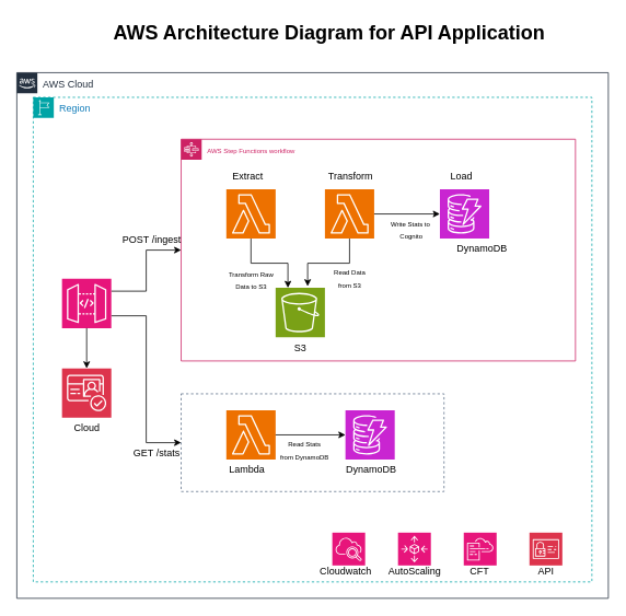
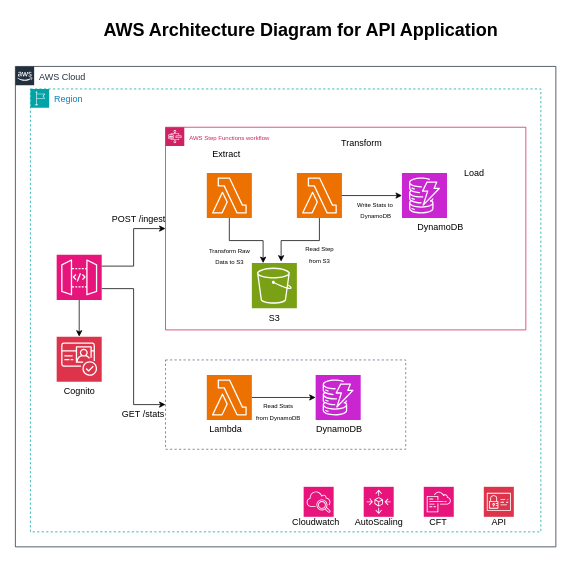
  <mxCell id="0" />
  <mxCell id="1" parent="0" />
  <mxCell id="2" style="edgeStyle=orthogonalEdgeStyle;rounded=0;orthogonalLoop=1;jettySize=auto;html=1;exitX=1;exitY=0.25;exitDx=0;exitDy=0;exitPerimeter=0;" edge="1" parent="1" source="4" target="26"><mxGeometry relative="1" as="geometry" /></mxCell>
  <mxCell id="3" style="edgeStyle=orthogonalEdgeStyle;rounded=0;orthogonalLoop=1;jettySize=auto;html=1;exitX=1;exitY=0.75;exitDx=0;exitDy=0;exitPerimeter=0;entryX=0;entryY=0.5;entryDx=0;entryDy=0;" edge="1" parent="1" source="4" target="27"><mxGeometry relative="1" as="geometry" /></mxCell>
  <mxCell id="4" value="" style="sketch=0;points=[[0,0,0],[0.25,0,0],[0.5,0,0],[0.75,0,0],[1,0,0],[0,1,0],[0.25,1,0],[0.5,1,0],[0.75,1,0],[1,1,0],[0,0.25,0],[0,0.5,0],[0,0.75,0],[1,0.25,0],[1,0.5,0],[1,0.75,0]];outlineConnect=0;fontColor=#232F3E;fillColor=#E7157B;strokeColor=#ffffff;dashed=0;verticalLabelPosition=bottom;verticalAlign=top;align=center;html=1;fontSize=12;fontStyle=0;aspect=fixed;shape=mxgraph.aws4.resourceIcon;resIcon=mxgraph.aws4.api_gateway;" vertex="1" parent="1"><mxGeometry x="75" y="339" width="60" height="60" as="geometry" /></mxCell>
  <mxCell id="5" value="" style="sketch=0;points=[[0,0,0],[0.25,0,0],[0.5,0,0],[0.75,0,0],[1,0,0],[0,1,0],[0.25,1,0],[0.5,1,0],[0.75,1,0],[1,1,0],[0,0.25,0],[0,0.5,0],[0,0.75,0],[1,0.25,0],[1,0.5,0],[1,0.75,0]];outlineConnect=0;fontColor=#232F3E;fillColor=#ED7100;strokeColor=#ffffff;dashed=0;verticalLabelPosition=bottom;verticalAlign=top;align=center;html=1;fontSize=12;fontStyle=0;aspect=fixed;shape=mxgraph.aws4.resourceIcon;resIcon=mxgraph.aws4.lambda;" vertex="1" parent="1"><mxGeometry x="275" y="230" width="60" height="60" as="geometry" /></mxCell>
  <mxCell id="6" value="" style="sketch=0;points=[[0,0,0],[0.25,0,0],[0.5,0,0],[0.75,0,0],[1,0,0],[0,1,0],[0.25,1,0],[0.5,1,0],[0.75,1,0],[1,1,0],[0,0.25,0],[0,0.5,0],[0,0.75,0],[1,0.25,0],[1,0.5,0],[1,0.75,0]];outlineConnect=0;fontColor=#232F3E;fillColor=#ED7100;strokeColor=#ffffff;dashed=0;verticalLabelPosition=bottom;verticalAlign=top;align=center;html=1;fontSize=12;fontStyle=0;aspect=fixed;shape=mxgraph.aws4.resourceIcon;resIcon=mxgraph.aws4.lambda;" vertex="1" parent="1"><mxGeometry x="395" y="230" width="60" height="60" as="geometry" /></mxCell>
  <mxCell id="7" value="" style="sketch=0;points=[[0,0,0],[0.25,0,0],[0.5,0,0],[0.75,0,0],[1,0,0],[0,1,0],[0.25,1,0],[0.5,1,0],[0.75,1,0],[1,1,0],[0,0.25,0],[0,0.5,0],[0,0.75,0],[1,0.25,0],[1,0.5,0],[1,0.75,0]];outlineConnect=0;fontColor=#232F3E;fillColor=#C925D1;strokeColor=#ffffff;dashed=0;verticalLabelPosition=bottom;verticalAlign=top;align=center;html=1;fontSize=12;fontStyle=0;aspect=fixed;shape=mxgraph.aws4.resourceIcon;resIcon=mxgraph.aws4.dynamodb;" vertex="1" parent="1"><mxGeometry x="535" y="230" width="60" height="60" as="geometry" /></mxCell>
  <mxCell id="8" value="" style="sketch=0;points=[[0,0,0],[0.25,0,0],[0.5,0,0],[0.75,0,0],[1,0,0],[0,1,0],[0.25,1,0],[0.5,1,0],[0.75,1,0],[1,1,0],[0,0.25,0],[0,0.5,0],[0,0.75,0],[1,0.25,0],[1,0.5,0],[1,0.75,0]];outlineConnect=0;fontColor=#232F3E;fillColor=#7AA116;strokeColor=#ffffff;dashed=0;verticalLabelPosition=bottom;verticalAlign=top;align=center;html=1;fontSize=12;fontStyle=0;aspect=fixed;shape=mxgraph.aws4.resourceIcon;resIcon=mxgraph.aws4.s3;" vertex="1" parent="1"><mxGeometry x="335" y="350" width="60" height="60" as="geometry" /></mxCell>
  <mxCell id="9" style="edgeStyle=orthogonalEdgeStyle;rounded=0;orthogonalLoop=1;jettySize=auto;html=1;exitX=0.5;exitY=1;exitDx=0;exitDy=0;exitPerimeter=0;entryX=0.25;entryY=0;entryDx=0;entryDy=0;entryPerimeter=0;" edge="1" parent="1" source="5" target="8"><mxGeometry relative="1" as="geometry" /></mxCell>
  <mxCell id="10" style="edgeStyle=orthogonalEdgeStyle;rounded=0;orthogonalLoop=1;jettySize=auto;html=1;exitX=0.5;exitY=1;exitDx=0;exitDy=0;exitPerimeter=0;entryX=0.65;entryY=-0.033;entryDx=0;entryDy=0;entryPerimeter=0;" edge="1" parent="1" source="6" target="8"><mxGeometry relative="1" as="geometry" /></mxCell>
  <mxCell id="11" style="edgeStyle=orthogonalEdgeStyle;rounded=0;orthogonalLoop=1;jettySize=auto;html=1;exitX=1;exitY=0.5;exitDx=0;exitDy=0;exitPerimeter=0;entryX=0;entryY=0.5;entryDx=0;entryDy=0;entryPerimeter=0;" edge="1" parent="1" source="6" target="7"><mxGeometry relative="1" as="geometry" /></mxCell>
  <mxCell id="12" value="&lt;font style=&quot;font-size: 8px;&quot;&gt;&lt;font style=&quot;&quot;&gt;Transform&amp;nbsp;&lt;/font&gt;&lt;span style=&quot;background-color: initial;&quot;&gt;Raw&lt;/span&gt;&lt;/font&gt;&lt;div&gt;&lt;font style=&quot;font-size: 8px;&quot;&gt;Data to S3&lt;/font&gt;&lt;/div&gt;" style="text;html=1;align=center;verticalAlign=middle;resizable=0;points=[];autosize=1;strokeColor=none;fillColor=none;" vertex="1" parent="1"><mxGeometry x="275" y="320" width="60" height="40" as="geometry" /></mxCell>
- <mxCell id="13" value="Extract" style="text;html=1;align=center;verticalAlign=middle;resizable=0;points=[];autosize=1;strokeColor=none;fillColor=none;" vertex="1" parent="1"><mxGeometry x="271" y="200" width="60" height="30" as="geometry" /></mxCell>
- <mxCell id="14" value="Transform" style="text;html=1;align=center;verticalAlign=middle;resizable=0;points=[];autosize=1;strokeColor=none;fillColor=none;" vertex="1" parent="1"><mxGeometry x="386" y="200" width="80" height="30" as="geometry" /></mxCell>
- <mxCell id="15" value="Load" style="text;html=1;align=center;verticalAlign=middle;resizable=0;points=[];autosize=1;strokeColor=none;fillColor=none;" vertex="1" parent="1"><mxGeometry x="536" y="200" width="50" height="30" as="geometry" /></mxCell>
+ <mxCell id="13" value="Extract" style="text;html=1;align=center;verticalAlign=middle;resizable=0;points=[];autosize=1;strokeColor=none;fillColor=none;" vertex="1" parent="1"><mxGeometry x="271" y="190" width="60" height="30" as="geometry" /></mxCell>
+ <mxCell id="14" value="Transform" style="text;html=1;align=center;verticalAlign=middle;resizable=0;points=[];autosize=1;strokeColor=none;fillColor=none;" vertex="1" parent="1"><mxGeometry x="441" y="175" width="80" height="30" as="geometry" /></mxCell>
+ <mxCell id="15" value="Load" style="text;html=1;align=center;verticalAlign=middle;resizable=0;points=[];autosize=1;strokeColor=none;fillColor=none;" vertex="1" parent="1"><mxGeometry x="606" y="215" width="50" height="30" as="geometry" /></mxCell>
  <mxCell id="16" value="DynamoDB" style="text;html=1;align=center;verticalAlign=middle;resizable=0;points=[];autosize=1;strokeColor=none;fillColor=none;" vertex="1" parent="1"><mxGeometry x="546" y="288" width="80" height="30" as="geometry" /></mxCell>
  <mxCell id="17" value="S3" style="text;html=1;align=center;verticalAlign=middle;resizable=0;points=[];autosize=1;strokeColor=none;fillColor=none;" vertex="1" parent="1"><mxGeometry x="345" y="408" width="40" height="30" as="geometry" /></mxCell>
- <mxCell id="18" value="&lt;font style=&quot;font-size: 8px;&quot;&gt;Read&amp;nbsp;&lt;/font&gt;&lt;span style=&quot;font-size: 8px; background-color: initial;&quot;&gt;Data&lt;/span&gt;&lt;div&gt;&lt;font style=&quot;font-size: 8px;&quot;&gt;from S3&lt;/font&gt;&lt;/div&gt;" style="text;html=1;align=center;verticalAlign=middle;resizable=0;points=[];autosize=1;strokeColor=none;fillColor=none;" vertex="1" parent="1"><mxGeometry x="395" y="318" width="60" height="40" as="geometry" /></mxCell>
- <mxCell id="19" value="&lt;font style=&quot;font-size: 8px;&quot;&gt;Write&amp;nbsp;&lt;/font&gt;&lt;font style=&quot;background-color: initial; font-size: 8px;&quot;&gt;Stats&amp;nbsp;&lt;/font&gt;&lt;span style=&quot;background-color: initial; font-size: 8px;&quot;&gt;to&amp;nbsp;&lt;/span&gt;&lt;div&gt;&lt;span style=&quot;font-size: 8px; background-color: initial;&quot;&gt;Cognito&lt;/span&gt;&lt;/div&gt;" style="text;html=1;align=center;verticalAlign=middle;resizable=0;points=[];autosize=1;strokeColor=none;fillColor=none;" vertex="1" parent="1"><mxGeometry x="465" y="259" width="70" height="40" as="geometry" /></mxCell>
+ <mxCell id="18" value="&lt;font style=&quot;font-size: 8px;&quot;&gt;Read&amp;nbsp;&lt;/font&gt;&lt;span style=&quot;font-size: 8px; background-color: initial;&quot;&gt;Step&lt;/span&gt;&lt;div&gt;&lt;font style=&quot;font-size: 8px;&quot;&gt;from S3&lt;/font&gt;&lt;/div&gt;" style="text;html=1;align=center;verticalAlign=middle;resizable=0;points=[];autosize=1;strokeColor=none;fillColor=none;" vertex="1" parent="1"><mxGeometry x="395" y="318" width="60" height="40" as="geometry" /></mxCell>
+ <mxCell id="19" value="&lt;font style=&quot;font-size: 8px;&quot;&gt;Write&amp;nbsp;&lt;/font&gt;&lt;font style=&quot;background-color: initial; font-size: 8px;&quot;&gt;Stats&amp;nbsp;&lt;/font&gt;&lt;span style=&quot;background-color: initial; font-size: 8px;&quot;&gt;to&amp;nbsp;&lt;/span&gt;&lt;div&gt;&lt;span style=&quot;font-size: 8px; background-color: initial;&quot;&gt;DynamoDB&lt;/span&gt;&lt;/div&gt;" style="text;html=1;align=center;verticalAlign=middle;resizable=0;points=[];autosize=1;strokeColor=none;fillColor=none;" vertex="1" parent="1"><mxGeometry x="465" y="259" width="70" height="40" as="geometry" /></mxCell>
  <mxCell id="20" value="" style="sketch=0;points=[[0,0,0],[0.25,0,0],[0.5,0,0],[0.75,0,0],[1,0,0],[0,1,0],[0.25,1,0],[0.5,1,0],[0.75,1,0],[1,1,0],[0,0.25,0],[0,0.5,0],[0,0.75,0],[1,0.25,0],[1,0.5,0],[1,0.75,0]];outlineConnect=0;fontColor=#232F3E;fillColor=#ED7100;strokeColor=#ffffff;dashed=0;verticalLabelPosition=bottom;verticalAlign=top;align=center;html=1;fontSize=12;fontStyle=0;aspect=fixed;shape=mxgraph.aws4.resourceIcon;resIcon=mxgraph.aws4.lambda;" vertex="1" parent="1"><mxGeometry x="275" y="499" width="60" height="60" as="geometry" /></mxCell>
  <mxCell id="21" value="" style="sketch=0;points=[[0,0,0],[0.25,0,0],[0.5,0,0],[0.75,0,0],[1,0,0],[0,1,0],[0.25,1,0],[0.5,1,0],[0.75,1,0],[1,1,0],[0,0.25,0],[0,0.5,0],[0,0.75,0],[1,0.25,0],[1,0.5,0],[1,0.75,0]];outlineConnect=0;fontColor=#232F3E;fillColor=#C925D1;strokeColor=#ffffff;dashed=0;verticalLabelPosition=bottom;verticalAlign=top;align=center;html=1;fontSize=12;fontStyle=0;aspect=fixed;shape=mxgraph.aws4.resourceIcon;resIcon=mxgraph.aws4.dynamodb;" vertex="1" parent="1"><mxGeometry x="420" y="499" width="60" height="60" as="geometry" /></mxCell>
  <mxCell id="22" style="edgeStyle=orthogonalEdgeStyle;rounded=0;orthogonalLoop=1;jettySize=auto;html=1;exitX=1;exitY=0.5;exitDx=0;exitDy=0;exitPerimeter=0;entryX=0;entryY=0.5;entryDx=0;entryDy=0;entryPerimeter=0;" edge="1" parent="1" source="20" target="21"><mxGeometry relative="1" as="geometry" /></mxCell>
  <mxCell id="23" value="&lt;font style=&quot;font-size: 8px;&quot;&gt;Read Stats&lt;/font&gt;&lt;div&gt;&lt;font style=&quot;font-size: 8px;&quot;&gt;from DynamoDB&lt;/font&gt;&lt;/div&gt;" style="text;html=1;align=center;verticalAlign=middle;resizable=0;points=[];autosize=1;strokeColor=none;fillColor=none;" vertex="1" parent="1"><mxGeometry x="330" y="527" width="80" height="40" as="geometry" /></mxCell>
  <mxCell id="24" value="Lambda" style="text;html=1;align=center;verticalAlign=middle;resizable=0;points=[];autosize=1;strokeColor=none;fillColor=none;" vertex="1" parent="1"><mxGeometry x="265" y="557" width="70" height="30" as="geometry" /></mxCell>
  <mxCell id="25" value="DynamoDB" style="text;html=1;align=center;verticalAlign=middle;resizable=0;points=[];autosize=1;strokeColor=none;fillColor=none;" vertex="1" parent="1"><mxGeometry x="411" y="557" width="80" height="30" as="geometry" /></mxCell>
  <mxCell id="26" value="&lt;font style=&quot;font-size: 8px;&quot;&gt;AWS Step Functions workflow&lt;/font&gt;" style="points=[[0,0],[0.25,0],[0.5,0],[0.75,0],[1,0],[1,0.25],[1,0.5],[1,0.75],[1,1],[0.75,1],[0.5,1],[0.25,1],[0,1],[0,0.75],[0,0.5],[0,0.25]];outlineConnect=0;gradientColor=none;html=1;whiteSpace=wrap;fontSize=12;fontStyle=0;container=1;pointerEvents=0;collapsible=0;recursiveResize=0;shape=mxgraph.aws4.group;grIcon=mxgraph.aws4.group_aws_step_functions_workflow;strokeColor=#CD2264;fillColor=none;verticalAlign=top;align=left;spacingLeft=30;fontColor=#CD2264;dashed=0;" vertex="1" parent="1"><mxGeometry x="220" y="169" width="480" height="270" as="geometry" /></mxCell>
  <mxCell id="27" value="" style="fillColor=none;strokeColor=#5A6C86;dashed=1;verticalAlign=top;fontStyle=0;fontColor=#5A6C86;whiteSpace=wrap;html=1;" vertex="1" parent="1"><mxGeometry x="220" y="479" width="320" height="119" as="geometry" /></mxCell>
  <mxCell id="28" value="POST /ingest" style="text;html=1;align=center;verticalAlign=middle;resizable=0;points=[];autosize=1;strokeColor=none;fillColor=none;" vertex="1" parent="1"><mxGeometry x="139" y="277" width="90" height="30" as="geometry" /></mxCell>
  <mxCell id="29" value="GET /stats" style="text;html=1;align=center;verticalAlign=middle;resizable=0;points=[];autosize=1;strokeColor=none;fillColor=none;" vertex="1" parent="1"><mxGeometry x="150" y="536" width="80" height="30" as="geometry" /></mxCell>
  <mxCell id="30" value="AWS Cloud" style="points=[[0,0],[0.25,0],[0.5,0],[0.75,0],[1,0],[1,0.25],[1,0.5],[1,0.75],[1,1],[0.75,1],[0.5,1],[0.25,1],[0,1],[0,0.75],[0,0.5],[0,0.25]];outlineConnect=0;gradientColor=none;html=1;whiteSpace=wrap;fontSize=12;fontStyle=0;container=1;pointerEvents=0;collapsible=0;recursiveResize=0;shape=mxgraph.aws4.group;grIcon=mxgraph.aws4.group_aws_cloud_alt;strokeColor=#232F3E;fillColor=none;verticalAlign=top;align=left;spacingLeft=30;fontColor=#232F3E;dashed=0;" vertex="1" parent="1"><mxGeometry x="20" y="88" width="720" height="640" as="geometry" /></mxCell>
  <mxCell id="31" value="Region" style="points=[[0,0],[0.25,0],[0.5,0],[0.75,0],[1,0],[1,0.25],[1,0.5],[1,0.75],[1,1],[0.75,1],[0.5,1],[0.25,1],[0,1],[0,0.75],[0,0.5],[0,0.25]];outlineConnect=0;gradientColor=none;html=1;whiteSpace=wrap;fontSize=12;fontStyle=0;container=1;pointerEvents=0;collapsible=0;recursiveResize=0;shape=mxgraph.aws4.group;grIcon=mxgraph.aws4.group_region;strokeColor=#00A4A6;fillColor=none;verticalAlign=top;align=left;spacingLeft=30;fontColor=#147EBA;dashed=1;" vertex="1" parent="1"><mxGeometry x="40" y="118" width="680" height="590" as="geometry" /></mxCell>
  <mxCell id="32" value="" style="sketch=0;points=[[0,0,0],[0.25,0,0],[0.5,0,0],[0.75,0,0],[1,0,0],[0,1,0],[0.25,1,0],[0.5,1,0],[0.75,1,0],[1,1,0],[0,0.25,0],[0,0.5,0],[0,0.75,0],[1,0.25,0],[1,0.5,0],[1,0.75,0]];outlineConnect=0;fontColor=#232F3E;fillColor=#DD344C;strokeColor=#ffffff;dashed=0;verticalLabelPosition=bottom;verticalAlign=top;align=center;html=1;fontSize=12;fontStyle=0;aspect=fixed;shape=mxgraph.aws4.resourceIcon;resIcon=mxgraph.aws4.cognito;" vertex="1" parent="31"><mxGeometry x="35" y="330" width="60" height="60" as="geometry" /></mxCell>
- <mxCell id="33" value="Cloud" style="text;html=1;align=center;verticalAlign=middle;resizable=0;points=[];autosize=1;strokeColor=none;fillColor=none;" vertex="1" parent="31"><mxGeometry x="35" y="388" width="60" height="30" as="geometry" /></mxCell>
+ <mxCell id="33" value="Cognito" style="text;html=1;align=center;verticalAlign=middle;resizable=0;points=[];autosize=1;strokeColor=none;fillColor=none;" vertex="1" parent="31"><mxGeometry x="35" y="388" width="60" height="30" as="geometry" /></mxCell>
  <mxCell id="34" value="" style="sketch=0;points=[[0,0,0],[0.25,0,0],[0.5,0,0],[0.75,0,0],[1,0,0],[0,1,0],[0.25,1,0],[0.5,1,0],[0.75,1,0],[1,1,0],[0,0.25,0],[0,0.5,0],[0,0.75,0],[1,0.25,0],[1,0.5,0],[1,0.75,0]];points=[[0,0,0],[0.25,0,0],[0.5,0,0],[0.75,0,0],[1,0,0],[0,1,0],[0.25,1,0],[0.5,1,0],[0.75,1,0],[1,1,0],[0,0.25,0],[0,0.5,0],[0,0.75,0],[1,0.25,0],[1,0.5,0],[1,0.75,0]];outlineConnect=0;fontColor=#232F3E;fillColor=#E7157B;strokeColor=#ffffff;dashed=0;verticalLabelPosition=bottom;verticalAlign=top;align=center;html=1;fontSize=12;fontStyle=0;aspect=fixed;shape=mxgraph.aws4.resourceIcon;resIcon=mxgraph.aws4.cloudwatch_2;" vertex="1" parent="31"><mxGeometry x="364" y="530" width="40" height="40" as="geometry" /></mxCell>
  <mxCell id="35" value="" style="sketch=0;points=[[0,0,0],[0.25,0,0],[0.5,0,0],[0.75,0,0],[1,0,0],[0,1,0],[0.25,1,0],[0.5,1,0],[0.75,1,0],[1,1,0],[0,0.25,0],[0,0.5,0],[0,0.75,0],[1,0.25,0],[1,0.5,0],[1,0.75,0]];points=[[0,0,0],[0.25,0,0],[0.5,0,0],[0.75,0,0],[1,0,0],[0,1,0],[0.25,1,0],[0.5,1,0],[0.75,1,0],[1,1,0],[0,0.25,0],[0,0.5,0],[0,0.75,0],[1,0.25,0],[1,0.5,0],[1,0.75,0]];outlineConnect=0;fontColor=#232F3E;fillColor=#E7157B;strokeColor=#ffffff;dashed=0;verticalLabelPosition=bottom;verticalAlign=top;align=center;html=1;fontSize=12;fontStyle=0;aspect=fixed;shape=mxgraph.aws4.resourceIcon;resIcon=mxgraph.aws4.autoscaling;" vertex="1" parent="31"><mxGeometry x="444" y="530" width="40" height="40" as="geometry" /></mxCell>
  <mxCell id="36" value="" style="sketch=0;points=[[0,0,0],[0.25,0,0],[0.5,0,0],[0.75,0,0],[1,0,0],[0,1,0],[0.25,1,0],[0.5,1,0],[0.75,1,0],[1,1,0],[0,0.25,0],[0,0.5,0],[0,0.75,0],[1,0.25,0],[1,0.5,0],[1,0.75,0]];points=[[0,0,0],[0.25,0,0],[0.5,0,0],[0.75,0,0],[1,0,0],[0,1,0],[0.25,1,0],[0.5,1,0],[0.75,1,0],[1,1,0],[0,0.25,0],[0,0.5,0],[0,0.75,0],[1,0.25,0],[1,0.5,0],[1,0.75,0]];outlineConnect=0;fontColor=#232F3E;fillColor=#E7157B;strokeColor=#ffffff;dashed=0;verticalLabelPosition=bottom;verticalAlign=top;align=center;html=1;fontSize=12;fontStyle=0;aspect=fixed;shape=mxgraph.aws4.resourceIcon;resIcon=mxgraph.aws4.cloudformation;" vertex="1" parent="31"><mxGeometry x="524" y="530" width="40" height="40" as="geometry" /></mxCell>
  <mxCell id="37" value="" style="sketch=0;points=[[0,0,0],[0.25,0,0],[0.5,0,0],[0.75,0,0],[1,0,0],[0,1,0],[0.25,1,0],[0.5,1,0],[0.75,1,0],[1,1,0],[0,0.25,0],[0,0.5,0],[0,0.75,0],[1,0.25,0],[1,0.5,0],[1,0.75,0]];outlineConnect=0;fontColor=#232F3E;fillColor=#DD344C;strokeColor=#ffffff;dashed=0;verticalLabelPosition=bottom;verticalAlign=top;align=center;html=1;fontSize=12;fontStyle=0;aspect=fixed;shape=mxgraph.aws4.resourceIcon;resIcon=mxgraph.aws4.identity_and_access_management;" vertex="1" parent="31"><mxGeometry x="604" y="530" width="40" height="40" as="geometry" /></mxCell>
  <mxCell id="38" style="edgeStyle=orthogonalEdgeStyle;rounded=0;orthogonalLoop=1;jettySize=auto;html=1;exitX=0.5;exitY=1;exitDx=0;exitDy=0;exitPerimeter=0;entryX=0.5;entryY=0;entryDx=0;entryDy=0;entryPerimeter=0;" edge="1" parent="1" source="4" target="32"><mxGeometry relative="1" as="geometry" /></mxCell>
  <mxCell id="39" style="edgeStyle=orthogonalEdgeStyle;rounded=0;orthogonalLoop=1;jettySize=auto;html=1;exitX=0.5;exitY=1;exitDx=0;exitDy=0;" edge="1" parent="1" source="27" target="27"><mxGeometry relative="1" as="geometry" /></mxCell>
  <mxCell id="40" value="Cloudwatch" style="text;html=1;align=center;verticalAlign=middle;resizable=0;points=[];autosize=1;strokeColor=none;fillColor=none;" vertex="1" parent="1"><mxGeometry x="375" y="680" width="90" height="30" as="geometry" /></mxCell>
  <mxCell id="41" value="AutoScaling" style="text;html=1;align=center;verticalAlign=middle;resizable=0;points=[];autosize=1;strokeColor=none;fillColor=none;" vertex="1" parent="1"><mxGeometry x="459" y="680" width="90" height="30" as="geometry" /></mxCell>
  <mxCell id="42" value="CFT" style="text;html=1;align=center;verticalAlign=middle;resizable=0;points=[];autosize=1;strokeColor=none;fillColor=none;" vertex="1" parent="1"><mxGeometry x="558" y="680" width="50" height="30" as="geometry" /></mxCell>
  <mxCell id="43" value="API" style="text;html=1;align=center;verticalAlign=middle;resizable=0;points=[];autosize=1;strokeColor=none;fillColor=none;" vertex="1" parent="1"><mxGeometry x="644" y="680" width="40" height="30" as="geometry" /></mxCell>
  <mxCell id="44" value="AWS Architecture Diagram for API Application" style="text;strokeColor=none;fillColor=none;html=1;fontSize=24;fontStyle=1;verticalAlign=middle;align=center;" vertex="1" parent="1"><mxGeometry x="350" y="20" width="100" height="40" as="geometry" /></mxCell>
